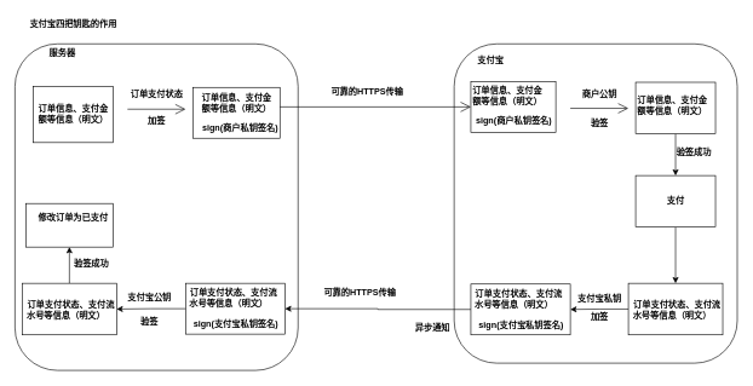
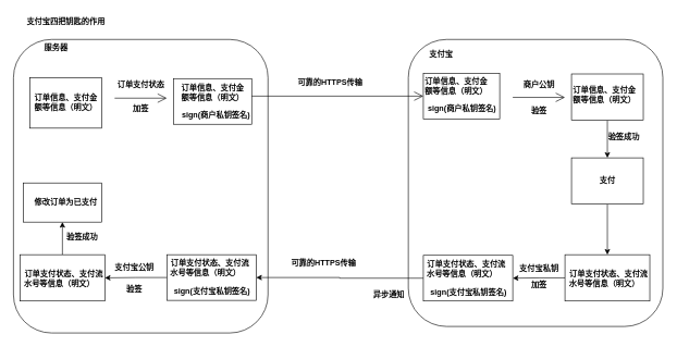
  <mxCell id="0" />
  <mxCell id="1" parent="0" />
  <mxCell id="2" value="" style="rounded=1;whiteSpace=wrap;html=1;" vertex="1" parent="1"><mxGeometry x="20" y="60" width="390" height="450" as="geometry" /></mxCell>
  <mxCell id="3" value="服务器" style="text;align=center;fontStyle=1;verticalAlign=middle;spacingLeft=3;spacingRight=3;strokeColor=none;rotatable=0;points=[[0,0.5],[1,0.5]];portConstraint=eastwest;html=1;" vertex="1" parent="1"><mxGeometry x="45" y="60" width="80" height="26" as="geometry" /></mxCell>
  <mxCell id="4" value="" style="rounded=1;whiteSpace=wrap;html=1;" vertex="1" parent="1"><mxGeometry x="625" y="60" width="390" height="440" as="geometry" /></mxCell>
  <mxCell id="5" value="支付宝" style="text;align=center;fontStyle=1;verticalAlign=middle;spacingLeft=3;spacingRight=3;strokeColor=none;rotatable=0;points=[[0,0.5],[1,0.5]];portConstraint=eastwest;html=1;" vertex="1" parent="1"><mxGeometry x="635" y="69.91" width="80" height="26" as="geometry" /></mxCell>
  <mxCell id="6" value="支付宝四把钥匙的作用" style="text;align=center;fontStyle=1;verticalAlign=middle;spacingLeft=3;spacingRight=3;strokeColor=none;rotatable=0;points=[[0,0.5],[1,0.5]];portConstraint=eastwest;html=1;" vertex="1" parent="1"><mxGeometry x="60" y="20" width="80" height="26" as="geometry" /></mxCell>
  <mxCell id="7" value="订单支付状态" style="text;align=center;fontStyle=1;verticalAlign=middle;spacingLeft=3;spacingRight=3;strokeColor=none;rotatable=0;points=[[0,0.5],[1,0.5]];portConstraint=eastwest;html=1;" vertex="1" parent="1"><mxGeometry x="175" y="117" width="80" height="26" as="geometry" /></mxCell>
  <mxCell id="8" value="" style="rounded=0;whiteSpace=wrap;html=1;" vertex="1" parent="1"><mxGeometry x="265" y="120" width="120" height="70" as="geometry" /></mxCell>
  <mxCell id="9" value="订单信息、支付金&lt;br style=&quot;border-color: var(--border-color);&quot;&gt;额等信息（明文）" style="text;align=center;fontStyle=1;verticalAlign=middle;spacingLeft=3;spacingRight=3;strokeColor=none;rotatable=0;points=[[0,0.5],[1,0.5]];portConstraint=eastwest;html=1;" vertex="1" parent="1"><mxGeometry x="285" y="128.91" width="80" height="26" as="geometry" /></mxCell>
  <mxCell id="10" value="sign(商户私钥签名)" style="text;align=center;fontStyle=1;verticalAlign=middle;spacingLeft=3;spacingRight=3;strokeColor=none;rotatable=0;points=[[0,0.5],[1,0.5]];portConstraint=eastwest;html=1;" vertex="1" parent="1"><mxGeometry x="290" y="163" width="80" height="26" as="geometry" /></mxCell>
  <mxCell id="11" value="可靠的HTTPS传输" style="text;align=center;fontStyle=1;verticalAlign=middle;spacingLeft=3;spacingRight=3;strokeColor=none;rotatable=0;points=[[0,0.5],[1,0.5]];portConstraint=eastwest;html=1;" vertex="1" parent="1"><mxGeometry x="465" y="112.91" width="80" height="26" as="geometry" /></mxCell>
  <mxCell id="12" value="" style="rounded=0;whiteSpace=wrap;html=1;" vertex="1" parent="1"><mxGeometry x="45" y="119" width="110" height="77" as="geometry" /></mxCell>
  <mxCell id="13" value="订单信息、支付金&lt;br&gt;额等信息（明文）" style="text;align=center;fontStyle=1;verticalAlign=middle;spacingLeft=3;spacingRight=3;strokeColor=none;rotatable=0;points=[[0,0.5],[1,0.5]];portConstraint=eastwest;html=1;" vertex="1" parent="1"><mxGeometry x="60" y="143" width="80" height="26" as="geometry" /></mxCell>
  <mxCell id="14" value="" style="endArrow=open;endFill=1;endSize=12;html=1;rounded=0;" edge="1" parent="1"><mxGeometry width="160" relative="1" as="geometry"><mxPoint x="175" y="150" as="sourcePoint" /><mxPoint x="255" y="150" as="targetPoint" /></mxGeometry></mxCell>
  <mxCell id="15" value="加签" style="text;align=center;fontStyle=1;verticalAlign=middle;spacingLeft=3;spacingRight=3;strokeColor=none;rotatable=0;points=[[0,0.5],[1,0.5]];portConstraint=eastwest;html=1;" vertex="1" parent="1"><mxGeometry x="175" y="153" width="80" height="26" as="geometry" /></mxCell>
  <mxCell id="16" value="商户公钥" style="text;align=center;fontStyle=1;verticalAlign=middle;spacingLeft=3;spacingRight=3;strokeColor=none;rotatable=0;points=[[0,0.5],[1,0.5]];portConstraint=eastwest;html=1;" vertex="1" parent="1"><mxGeometry x="785" y="115.82" width="80" height="26" as="geometry" /></mxCell>
  <mxCell id="17" value="" style="rounded=0;whiteSpace=wrap;html=1;" vertex="1" parent="1"><mxGeometry x="648" y="111.91" width="117" height="70" as="geometry" /></mxCell>
  <mxCell id="18" value="订单信息、支付金&lt;br style=&quot;border-color: var(--border-color);&quot;&gt;额等信息（明文）" style="text;align=center;fontStyle=1;verticalAlign=middle;spacingLeft=3;spacingRight=3;strokeColor=none;rotatable=0;points=[[0,0.5],[1,0.5]];portConstraint=eastwest;html=1;" vertex="1" parent="1"><mxGeometry x="658" y="118.91" width="80" height="26" as="geometry" /></mxCell>
  <mxCell id="19" value="sign(商户私钥签名)" style="text;align=center;fontStyle=1;verticalAlign=middle;spacingLeft=3;spacingRight=3;strokeColor=none;rotatable=0;points=[[0,0.5],[1,0.5]];portConstraint=eastwest;html=1;" vertex="1" parent="1"><mxGeometry x="666.5" y="153" width="80" height="26" as="geometry" /></mxCell>
  <mxCell id="20" style="edgeStyle=orthogonalEdgeStyle;rounded=0;orthogonalLoop=1;jettySize=auto;html=1;exitX=0.5;exitY=1;exitDx=0;exitDy=0;" edge="1" parent="1" source="21" target="27"><mxGeometry relative="1" as="geometry" /></mxCell>
  <mxCell id="21" value="" style="rounded=0;whiteSpace=wrap;html=1;" vertex="1" parent="1"><mxGeometry x="875" y="112.91" width="110" height="71" as="geometry" /></mxCell>
  <mxCell id="22" value="订单信息、支付金&lt;br style=&quot;border-color: var(--border-color);&quot;&gt;额等信息（明文）" style="text;align=center;fontStyle=1;verticalAlign=middle;spacingLeft=3;spacingRight=3;strokeColor=none;rotatable=0;points=[[0,0.5],[1,0.5]];portConstraint=eastwest;html=1;" vertex="1" parent="1"><mxGeometry x="885" y="130.91" width="80" height="26" as="geometry" /></mxCell>
  <mxCell id="23" value="" style="endArrow=open;endFill=1;endSize=12;html=1;rounded=0;" edge="1" parent="1"><mxGeometry width="160" relative="1" as="geometry"><mxPoint x="785" y="148.82" as="sourcePoint" /><mxPoint x="865" y="148.82" as="targetPoint" /></mxGeometry></mxCell>
  <mxCell id="24" value="验签" style="text;align=center;fontStyle=1;verticalAlign=middle;spacingLeft=3;spacingRight=3;strokeColor=none;rotatable=0;points=[[0,0.5],[1,0.5]];portConstraint=eastwest;html=1;" vertex="1" parent="1"><mxGeometry x="785" y="155.91" width="80" height="26" as="geometry" /></mxCell>
  <mxCell id="25" value="" style="endArrow=open;endFill=1;endSize=12;html=1;rounded=0;entryX=0;entryY=0.5;entryDx=0;entryDy=0;exitX=1;exitY=0.384;exitDx=0;exitDy=0;exitPerimeter=0;" edge="1" parent="1" source="8" target="17"><mxGeometry width="160" relative="1" as="geometry"><mxPoint x="395" y="150" as="sourcePoint" /><mxPoint x="555" y="150" as="targetPoint" /></mxGeometry></mxCell>
  <mxCell id="26" style="edgeStyle=orthogonalEdgeStyle;rounded=0;orthogonalLoop=1;jettySize=auto;html=1;exitX=0.5;exitY=1;exitDx=0;exitDy=0;" edge="1" parent="1" source="27" target="29"><mxGeometry relative="1" as="geometry" /></mxCell>
  <mxCell id="27" value="" style="rounded=0;whiteSpace=wrap;html=1;" vertex="1" parent="1"><mxGeometry x="875" y="241.5" width="110" height="71" as="geometry" /></mxCell>
  <mxCell id="28" style="edgeStyle=orthogonalEdgeStyle;rounded=0;orthogonalLoop=1;jettySize=auto;html=1;exitX=0;exitY=0.5;exitDx=0;exitDy=0;entryX=1;entryY=0.5;entryDx=0;entryDy=0;" edge="1" parent="1" source="29" target="33"><mxGeometry relative="1" as="geometry" /></mxCell>
  <mxCell id="29" value="" style="rounded=0;whiteSpace=wrap;html=1;" vertex="1" parent="1"><mxGeometry x="865" y="390" width="130" height="71" as="geometry" /></mxCell>
  <mxCell id="30" value="支付" style="text;align=center;fontStyle=1;verticalAlign=middle;spacingLeft=3;spacingRight=3;strokeColor=none;rotatable=0;points=[[0,0.5],[1,0.5]];portConstraint=eastwest;html=1;" vertex="1" parent="1"><mxGeometry x="890" y="264" width="80" height="26" as="geometry" /></mxCell>
  <mxCell id="31" value="&amp;nbsp; &amp;nbsp; 订单支付状态、支付流&lt;br style=&quot;border-color: var(--border-color);&quot;&gt;水号等信息（明文）" style="text;align=center;fontStyle=1;verticalAlign=middle;spacingLeft=3;spacingRight=3;strokeColor=none;rotatable=0;points=[[0,0.5],[1,0.5]];portConstraint=eastwest;html=1;" vertex="1" parent="1"><mxGeometry x="885" y="412.5" width="80" height="26" as="geometry" /></mxCell>
  <mxCell id="32" style="edgeStyle=orthogonalEdgeStyle;rounded=0;orthogonalLoop=1;jettySize=auto;html=1;exitX=0;exitY=0.5;exitDx=0;exitDy=0;" edge="1" parent="1" source="33" target="38"><mxGeometry relative="1" as="geometry" /></mxCell>
  <mxCell id="33" value="" style="rounded=0;whiteSpace=wrap;html=1;" vertex="1" parent="1"><mxGeometry x="648" y="391" width="137" height="70" as="geometry" /></mxCell>
  <mxCell id="34" value="&amp;nbsp; &amp;nbsp; 订单支付状态、支付流&lt;br&gt;水号等信息（明文）" style="text;align=center;fontStyle=1;verticalAlign=middle;spacingLeft=3;spacingRight=3;strokeColor=none;rotatable=0;points=[[0,0.5],[1,0.5]];portConstraint=eastwest;html=1;" vertex="1" parent="1"><mxGeometry x="666.5" y="398" width="80" height="26" as="geometry" /></mxCell>
  <mxCell id="35" value="sign(支付宝私钥签名)" style="text;align=center;fontStyle=1;verticalAlign=middle;spacingLeft=3;spacingRight=3;strokeColor=none;rotatable=0;points=[[0,0.5],[1,0.5]];portConstraint=eastwest;html=1;" vertex="1" parent="1"><mxGeometry x="676.5" y="435" width="80" height="26" as="geometry" /></mxCell>
  <mxCell id="36" value="支付宝私钥" style="text;align=center;fontStyle=1;verticalAlign=middle;spacingLeft=3;spacingRight=3;strokeColor=none;rotatable=0;points=[[0,0.5],[1,0.5]];portConstraint=eastwest;html=1;" vertex="1" parent="1"><mxGeometry x="785" y="398" width="80" height="26" as="geometry" /></mxCell>
  <mxCell id="37" value="加签" style="text;align=center;fontStyle=1;verticalAlign=middle;spacingLeft=3;spacingRight=3;strokeColor=none;rotatable=0;points=[[0,0.5],[1,0.5]];portConstraint=eastwest;html=1;" vertex="1" parent="1"><mxGeometry x="785" y="424" width="80" height="26" as="geometry" /></mxCell>
  <mxCell id="38" value="" style="rounded=0;whiteSpace=wrap;html=1;" vertex="1" parent="1"><mxGeometry x="255" y="390" width="137" height="70" as="geometry" /></mxCell>
  <mxCell id="39" value="&amp;nbsp; &amp;nbsp; 订单支付状态、支付流&lt;br&gt;水号等信息（明文）" style="text;align=center;fontStyle=1;verticalAlign=middle;spacingLeft=3;spacingRight=3;strokeColor=none;rotatable=0;points=[[0,0.5],[1,0.5]];portConstraint=eastwest;html=1;" vertex="1" parent="1"><mxGeometry x="273.5" y="397" width="80" height="26" as="geometry" /></mxCell>
  <mxCell id="40" value="sign(支付宝私钥签名)" style="text;align=center;fontStyle=1;verticalAlign=middle;spacingLeft=3;spacingRight=3;strokeColor=none;rotatable=0;points=[[0,0.5],[1,0.5]];portConstraint=eastwest;html=1;" vertex="1" parent="1"><mxGeometry x="283.5" y="434" width="80" height="26" as="geometry" /></mxCell>
  <mxCell id="41" style="edgeStyle=orthogonalEdgeStyle;rounded=0;orthogonalLoop=1;jettySize=auto;html=1;exitX=0.5;exitY=0;exitDx=0;exitDy=0;entryX=0.5;entryY=1;entryDx=0;entryDy=0;" edge="1" parent="1" source="42" target="50"><mxGeometry relative="1" as="geometry" /></mxCell>
  <mxCell id="42" value="" style="rounded=0;whiteSpace=wrap;html=1;" vertex="1" parent="1"><mxGeometry x="30" y="390" width="130" height="71" as="geometry" /></mxCell>
  <mxCell id="43" value="&amp;nbsp; &amp;nbsp; 订单支付状态、支付流&lt;br style=&quot;border-color: var(--border-color);&quot;&gt;水号等信息（明文）" style="text;align=center;fontStyle=1;verticalAlign=middle;spacingLeft=3;spacingRight=3;strokeColor=none;rotatable=0;points=[[0,0.5],[1,0.5]];portConstraint=eastwest;html=1;" vertex="1" parent="1"><mxGeometry x="50" y="412.5" width="80" height="26" as="geometry" /></mxCell>
  <mxCell id="44" style="edgeStyle=orthogonalEdgeStyle;rounded=0;orthogonalLoop=1;jettySize=auto;html=1;exitX=0;exitY=0.5;exitDx=0;exitDy=0;entryX=1;entryY=0.5;entryDx=0;entryDy=0;" edge="1" parent="1" source="38" target="42"><mxGeometry relative="1" as="geometry"><mxPoint x="165" y="428" as="targetPoint" /><mxPoint x="245" y="428" as="sourcePoint" /></mxGeometry></mxCell>
  <mxCell id="45" value="支付宝公钥" style="text;align=center;fontStyle=1;verticalAlign=middle;spacingLeft=3;spacingRight=3;strokeColor=none;rotatable=0;points=[[0,0.5],[1,0.5]];portConstraint=eastwest;html=1;" vertex="1" parent="1"><mxGeometry x="165" y="397" width="80" height="26" as="geometry" /></mxCell>
  <mxCell id="46" value="验签" style="text;align=center;fontStyle=1;verticalAlign=middle;spacingLeft=3;spacingRight=3;strokeColor=none;rotatable=0;points=[[0,0.5],[1,0.5]];portConstraint=eastwest;html=1;" vertex="1" parent="1"><mxGeometry x="165" y="430" width="80" height="26" as="geometry" /></mxCell>
  <mxCell id="47" value="可靠的HTTPS传输" style="text;align=center;fontStyle=1;verticalAlign=middle;spacingLeft=3;spacingRight=3;strokeColor=none;rotatable=0;points=[[0,0.5],[1,0.5]];portConstraint=eastwest;html=1;" vertex="1" parent="1"><mxGeometry x="455" y="390" width="80" height="26" as="geometry" /></mxCell>
  <mxCell id="48" value="异步通知" style="text;align=center;fontStyle=1;verticalAlign=middle;spacingLeft=3;spacingRight=3;strokeColor=none;rotatable=0;points=[[0,0.5],[1,0.5]];portConstraint=eastwest;html=1;" vertex="1" parent="1"><mxGeometry x="555" y="438.5" width="80" height="26" as="geometry" /></mxCell>
  <mxCell id="49" value="验签成功" style="text;align=center;fontStyle=1;verticalAlign=middle;spacingLeft=3;spacingRight=3;strokeColor=none;rotatable=0;points=[[0,0.5],[1,0.5]];portConstraint=eastwest;html=1;" vertex="1" parent="1"><mxGeometry x="915" y="196" width="80" height="26" as="geometry" /></mxCell>
  <mxCell id="50" value="" style="rounded=0;whiteSpace=wrap;html=1;" vertex="1" parent="1"><mxGeometry x="35" y="280" width="120" height="60" as="geometry" /></mxCell>
- <mxCell id="51" value="修改订单为已支付" style="text;align=center;fontStyle=1;verticalAlign=middle;spacingLeft=3;spacingRight=3;strokeColor=none;rotatable=0;points=[[0,0.5],[1,0.5]];portConstraint=eastwest;html=1;" vertex="1" parent="1"><mxGeometry x="60" y="287" width="80" height="26" as="geometry" /></mxCell>
+ <mxCell id="51" value="修改订单为已支付" style="text;align=center;fontStyle=1;verticalAlign=middle;spacingLeft=3;spacingRight=3;strokeColor=none;rotatable=0;points=[[0,0.5],[1,0.5]];portConstraint=eastwest;html=1;" vertex="1" parent="1"><mxGeometry x="60" y="297" width="80" height="26" as="geometry" /></mxCell>
  <mxCell id="52" value="验签成功" style="text;align=center;fontStyle=1;verticalAlign=middle;spacingLeft=3;spacingRight=3;strokeColor=none;rotatable=0;points=[[0,0.5],[1,0.5]];portConstraint=eastwest;html=1;" vertex="1" parent="1"><mxGeometry x="85" y="350" width="80" height="26" as="geometry" /></mxCell>
